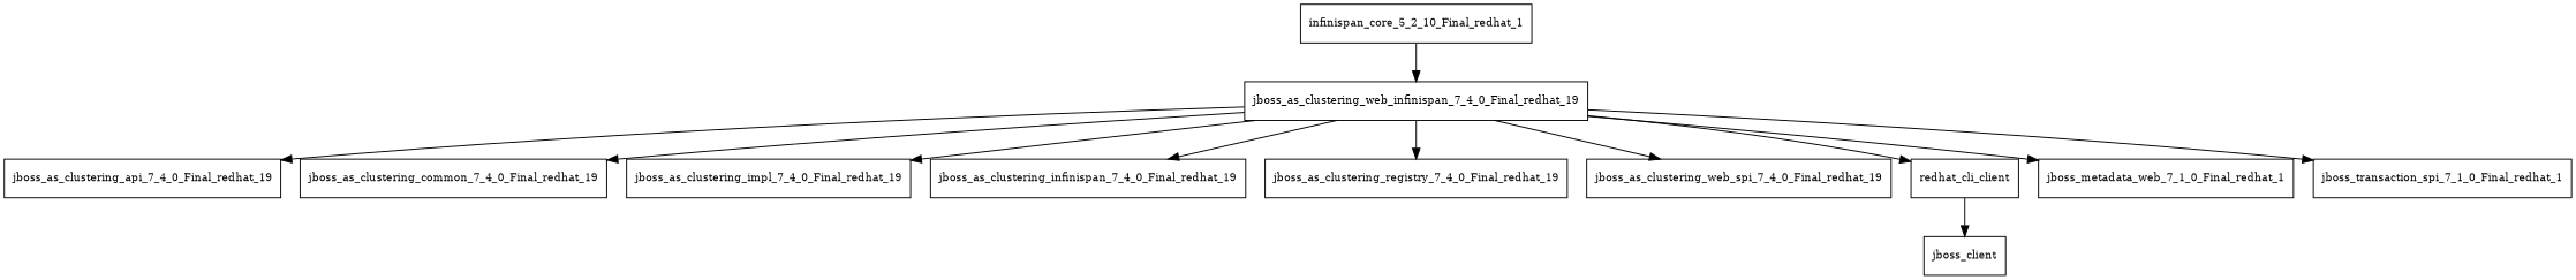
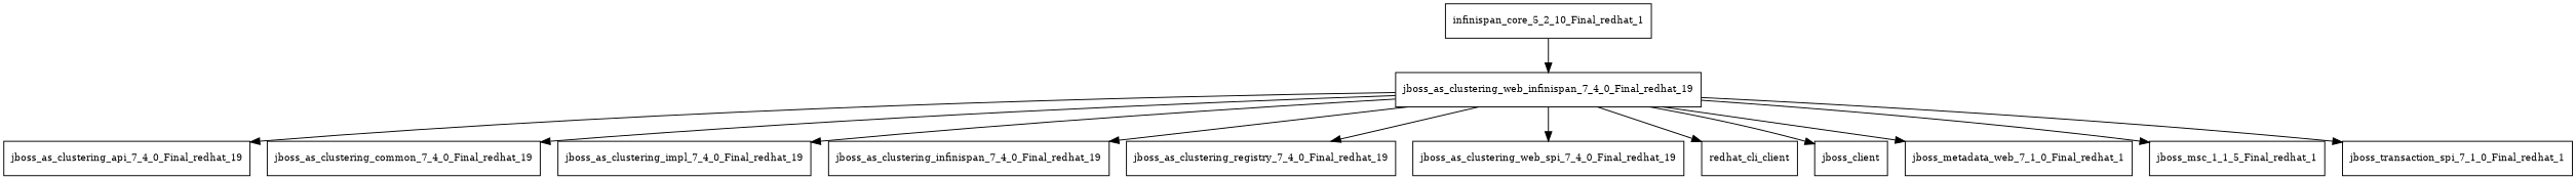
  digraph {
    node [fontsize=10.0 shape=box]
    jboss_as_clustering_web_infinispan_7_4_0_Final_redhat_19
    jboss_as_clustering_api_7_4_0_Final_redhat_19
    jboss_as_clustering_common_7_4_0_Final_redhat_19
    jboss_as_clustering_impl_7_4_0_Final_redhat_19
    jboss_as_clustering_infinispan_7_4_0_Final_redhat_19
    jboss_as_clustering_registry_7_4_0_Final_redhat_19
    jboss_as_clustering_web_spi_7_4_0_Final_redhat_19
    n8 [label=redhat_cli_client]
    jboss_client
    jboss_metadata_web_7_1_0_Final_redhat_1
+   jboss_msc_1_1_5_Final_redhat_1
    jboss_transaction_spi_7_1_0_Final_redhat_1
    infinispan_core_5_2_10_Final_redhat_1
    jboss_as_clustering_web_infinispan_7_4_0_Final_redhat_19 -> jboss_as_clustering_api_7_4_0_Final_redhat_19
    jboss_as_clustering_web_infinispan_7_4_0_Final_redhat_19 -> jboss_as_clustering_common_7_4_0_Final_redhat_19
    jboss_as_clustering_web_infinispan_7_4_0_Final_redhat_19 -> jboss_as_clustering_impl_7_4_0_Final_redhat_19
    jboss_as_clustering_web_infinispan_7_4_0_Final_redhat_19 -> jboss_as_clustering_infinispan_7_4_0_Final_redhat_19
    jboss_as_clustering_web_infinispan_7_4_0_Final_redhat_19 -> jboss_as_clustering_registry_7_4_0_Final_redhat_19
    jboss_as_clustering_web_infinispan_7_4_0_Final_redhat_19 -> jboss_as_clustering_web_spi_7_4_0_Final_redhat_19
    jboss_as_clustering_web_infinispan_7_4_0_Final_redhat_19 -> n8
-   n8 -> jboss_client
+   jboss_as_clustering_web_infinispan_7_4_0_Final_redhat_19 -> jboss_client
    jboss_as_clustering_web_infinispan_7_4_0_Final_redhat_19 -> jboss_metadata_web_7_1_0_Final_redhat_1
+   jboss_as_clustering_web_infinispan_7_4_0_Final_redhat_19 -> jboss_msc_1_1_5_Final_redhat_1
    jboss_as_clustering_web_infinispan_7_4_0_Final_redhat_19 -> jboss_transaction_spi_7_1_0_Final_redhat_1
    infinispan_core_5_2_10_Final_redhat_1 -> jboss_as_clustering_web_infinispan_7_4_0_Final_redhat_19
  }
